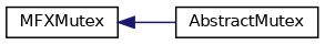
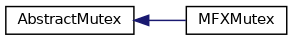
  digraph {
    rankdir=LR
    node [color=black fillcolor=white fontname=Helvetica fontsize=10 shape=record style=filled]
    n1 [height=0.2 label=AbstractMutex width=0.4]
    n2 [height=0.2 label=MFXMutex width=0.4]
-   n2 -> n1 [color=midnightblue dir=back fontname=Helvetica fontsize=10 labelfontname=Helvetica labelfontsize=10 style=solid]
+   n1 -> n2 [color=midnightblue dir=back fontname=Helvetica fontsize=10 labelfontname=Helvetica labelfontsize=10 style=solid]
  }
